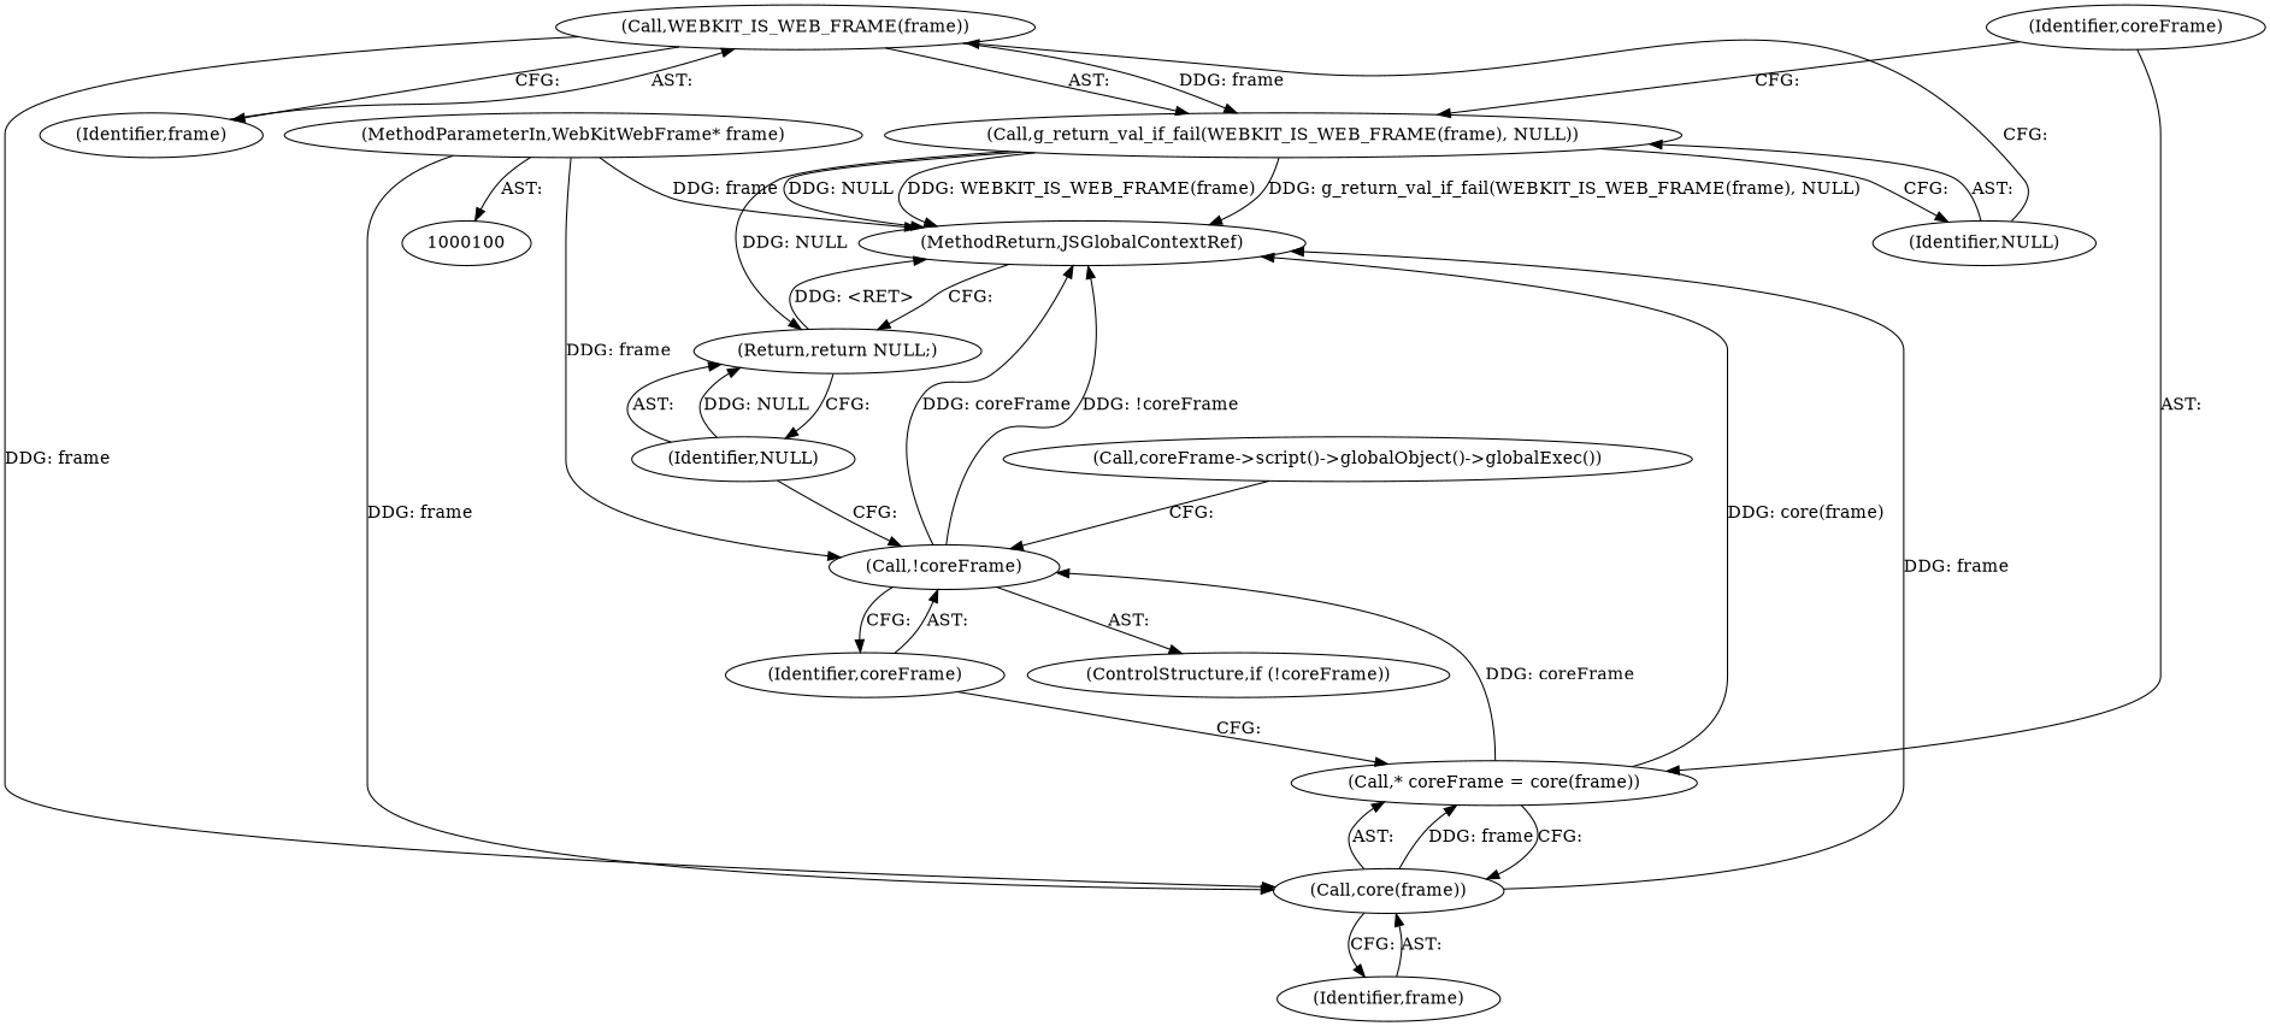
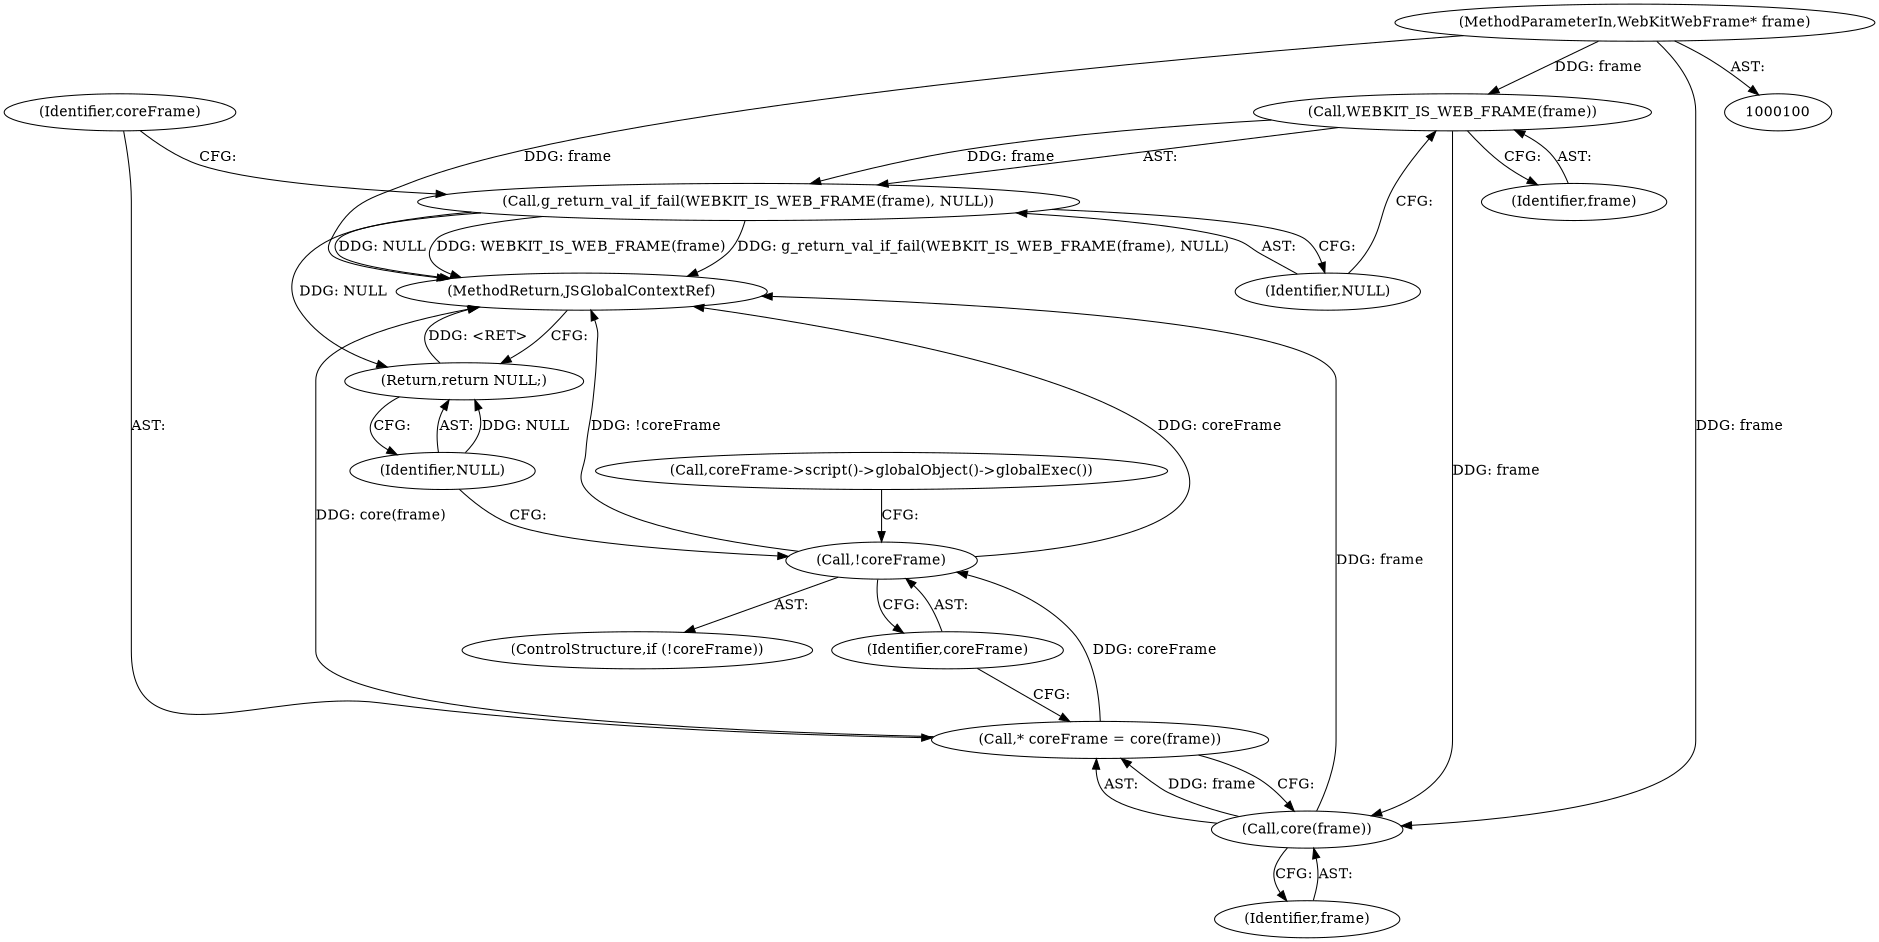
  digraph {
    n1 [label="(Call,WEBKIT_IS_WEB_FRAME(frame))"]
    n2 [label="(Call,g_return_val_if_fail(WEBKIT_IS_WEB_FRAME(frame), NULL))"]
    n3 [label="(Call,core(frame))"]
    n4 [label="(Identifier,frame)"]
    n5 [label="(MethodReturn,JSGlobalContextRef)"]
    n6 [label="(Return,return NULL;)"]
    n7 [label="(Identifier,NULL)"]
    n8 [label="(Call,* coreFrame = core(frame))"]
    n9 [label="(Identifier,frame)"]
    n10 [label="(MethodParameterIn,WebKitWebFrame* frame)"]
    1000100
    n12 [label="(Identifier,NULL)"]
    n13 [label="(Call,!coreFrame)"]
    n14 [label="(ControlStructure,if (!coreFrame))"]
    n15 [label="(Identifier,coreFrame)"]
    n16 [label="(Identifier,coreFrame)"]
    n17 [label="(Call,coreFrame->script()->globalObject()->globalExec())"]
    n1 -> n2 [label="AST: "]
    n1 -> n2 [label="DDG: frame"]
    n1 -> n3 [label="DDG: frame"]
    n1 -> n4 [label="CFG: "]
    n2 -> n5 [label="DDG: WEBKIT_IS_WEB_FRAME(frame)"]
    n2 -> n5 [label="DDG: g_return_val_if_fail(WEBKIT_IS_WEB_FRAME(frame), NULL)"]
    n2 -> n5 [label="DDG: NULL"]
    n2 -> n6 [label="DDG: NULL"]
    n2 -> n7 [label="CFG: "]
    n3 -> n5 [label="DDG: frame"]
    n3 -> n8 [label="AST: "]
    n3 -> n8 [label="DDG: frame"]
    n3 -> n9 [label="CFG: "]
    n4 -> n1 [label="AST: "]
    n5 -> n6 [label="CFG: "]
    n6 -> n5 [label="DDG: <RET>"]
    n6 -> n12 [label="CFG: "]
    n7 -> n1 [label="CFG: "]
    n7 -> n2 [label="AST: "]
    n8 -> n3 [label="CFG: "]
    n8 -> n5 [label="DDG: core(frame)"]
    n8 -> n13 [label="DDG: coreFrame"]
    n9 -> n3 [label="AST: "]
-   n10 -> n13 [label="DDG: frame"]
+   n10 -> n1 [label="DDG: frame"]
    n10 -> n3 [label="DDG: frame"]
    n10 -> n5 [label="DDG: frame"]
    n10 -> 1000100 [label="AST: "]
    n12 -> n6 [label="AST: "]
    n12 -> n6 [label="DDG: NULL"]
    n12 -> n13 [label="CFG: "]
    n13 -> n5 [label="DDG: coreFrame"]
    n13 -> n5 [label="DDG: !coreFrame"]
    n13 -> n14 [label="AST: "]
    n13 -> n15 [label="CFG: "]
    n15 -> n8 [label="CFG: "]
    n15 -> n13 [label="AST: "]
    n16 -> n2 [label="CFG: "]
    n16 -> n8 [label="AST: "]
    n17 -> n13 [label="CFG: "]
  }
